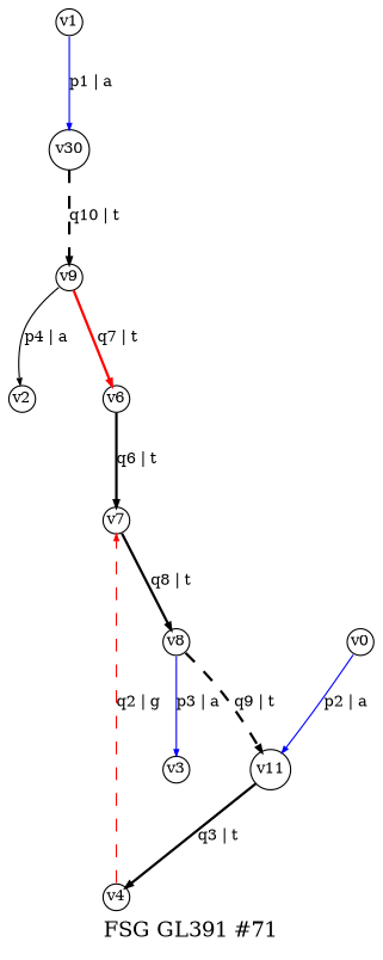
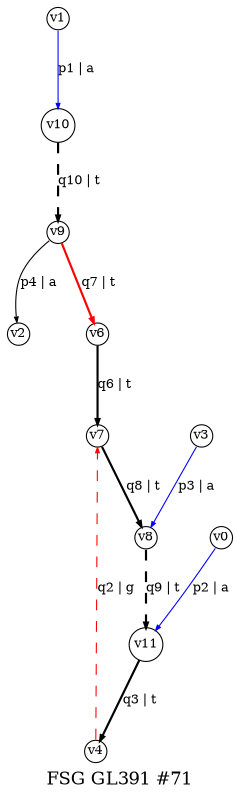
  digraph {
    fontsize=10
    label="FSG GL391 #71"
    noverlap=scale
    node [fontsize=7 margin=0 penwidth=0.6 shape=circle]
    edge [arrowsize=0.3 color=black fontsize=7 penwidth=1.2 style=solid]
    v1 [height=0.01]
-   v10 [height=0.01 label=v30]
+   v10 [height=0.01]
    v9 [height=0.01]
    v2 [height=0.01]
    v6 [height=0.01]
    v0 [height=0.01]
    v11 [height=0.01]
    v4 [height=0.01]
    v7 [height=0.01]
    v8 [height=0.01]
    v3 [height=0.01]
    v1 -> v10 [color=blue label="p1 | a" penwidth=0.6]
    v10 -> v9 [label="q10 | t" style=dashed]
    v9 -> v2 [label="p4 | a" penwidth=0.6]
    v9 -> v6 [color=red label="q7 | t"]
    v6 -> v7 [label="q6 | t"]
    v0 -> v11 [color=blue label="p2 | a" penwidth=0.6]
    v11 -> v4 [label="q3 | t"]
    v4 -> v7 [color=red label="q2 | g" penwidth=0.6 style=dashed]
    v7 -> v8 [label="q8 | t"]
    v8 -> v11 [label="q9 | t" style=dashed]
-   v8 -> v3 [color=blue label="p3 | a" penwidth=0.6]
+   v3 -> v8 [color=blue label="p3 | a" penwidth=0.6]
  }
